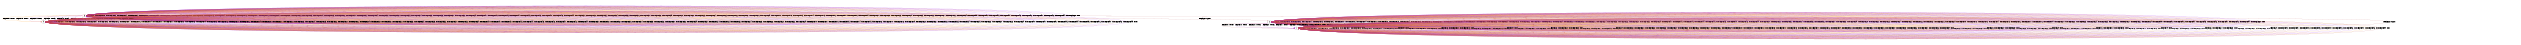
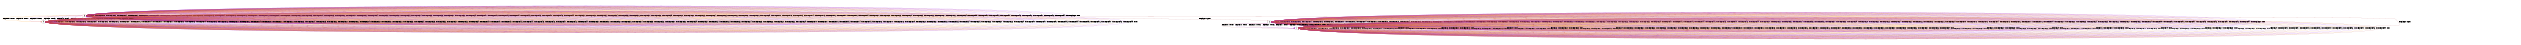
  digraph {
    edge [arrowhead=normal color=brown]
    3 [color=red]
    0
    2
    1
    3 -> 3 [label="IFRAME_0_1 / ONOK"]
    3 -> 3 [color=purple label="IFRAME_0_2 / ONOK"]
    3 -> 3 [arrowhead=dot label="IFRAME_0_3 / ONOK"]
    3 -> 3 [arrowhead=dot color=purple label="IFRAME_0_4 / ONOK"]
    3 -> 3 [color=darkorange label="IFRAME_0_5 / ONOK"]
    3 -> 3 [label="IFRAME_0_6 / ONOK"]
    3 -> 3 [label="IFRAME_0_7 / ONOK"]
    3 -> 3 [arrowhead=dot color=purple label="IFRAME_0_8 / ONOK"]
    3 -> 3 [arrowhead=dot color=darkorange label="IFRAME_0_9 / ONOK"]
    3 -> 3 [arrowhead=dot color=purple label="IFRAME_1_1 / ONOK"]
    3 -> 3 [arrowhead=dot label="IFRAME_1_2 / ONOK"]
    3 -> 3 [color=darkorange label="IFRAME_1_3 / ONOK"]
    3 -> 3 [arrowhead=dot color=darkorange label="IFRAME_1_4 / ONOK"]
    3 -> 3 [color=darkorange label="IFRAME_1_5 / ONOK"]
    3 -> 3 [color=purple label="IFRAME_1_6 / ONOK"]
    3 -> 3 [color=darkorange label="IFRAME_1_7 / ONOK"]
    3 -> 3 [arrowhead=dot color=purple label="IFRAME_1_8 / ONOK"]
    3 -> 3 [arrowhead=dot color=purple label="IFRAME_1_9 / ONOK"]
    3 -> 3 [arrowhead=dot color=purple label="IFRAME_2_1 / ONOK"]
    3 -> 3 [arrowhead=dot color=purple label="IFRAME_2_2 / ONOK"]
    3 -> 3 [color=purple label="IFRAME_2_3 / ONOK"]
    3 -> 3 [arrowhead=dot label="IFRAME_2_4 / ONOK"]
    3 -> 3 [arrowhead=dot color=darkorange label="IFRAME_2_5 / ONOK"]
    3 -> 3 [arrowhead=dot label="IFRAME_2_6 / ONOK"]
    3 -> 3 [arrowhead=dot color=purple label="IFRAME_2_7 / ONOK"]
    3 -> 3 [arrowhead=dot color=darkorange label="IFRAME_2_8 / ONOK"]
    3 -> 3 [color=purple label="IFRAME_2_9 / ONOK"]
    3 -> 3 [arrowhead=dot color=darkorange label="IFRAME_3_1 / ONOK"]
    3 -> 3 [color=purple label="IFRAME_3_2 / ONOK"]
    3 -> 3 [arrowhead=dot color=darkorange label="IFRAME_3_3 / ONOK"]
    3 -> 3 [arrowhead=dot label="IFRAME_3_4 / ONOK"]
    3 -> 3 [color=purple label="IFRAME_3_5 / ONOK"]
    3 -> 3 [color=darkorange label="IFRAME_3_6 / ONOK"]
    3 -> 3 [arrowhead=dot color=purple label="IFRAME_3_7 / ONOK"]
    3 -> 3 [arrowhead=dot color=darkorange label="IFRAME_3_8 / ONOK"]
    3 -> 3 [arrowhead=dot color=purple label="IFRAME_3_9 / ONOK"]
    3 -> 3 [arrowhead=dot color=darkorange label="IFRAME_4_1 / ONOK"]
    3 -> 3 [label="IFRAME_4_2 / ONOK"]
    3 -> 3 [arrowhead=dot color=darkorange label="IFRAME_4_3 / ONOK"]
    3 -> 3 [color=purple label="IFRAME_4_4 / ONOK"]
    3 -> 3 [arrowhead=dot color=darkorange label="IFRAME_4_5 / ONOK"]
    3 -> 3 [label="IFRAME_4_6 / ONOK"]
    3 -> 3 [color=purple label="IFRAME_4_7 / ONOK"]
    3 -> 3 [arrowhead=dot color=darkorange label="IFRAME_4_8 / ONOK"]
    3 -> 3 [color=purple label="IFRAME_4_9 / ONOK"]
    3 -> 3 [color=darkorange label="IFRAME_5_1 / ONOK"]
    3 -> 3 [arrowhead=dot label="IFRAME_5_2 / ONOK"]
    3 -> 3 [arrowhead=dot color=darkorange label="IFRAME_5_3 / ONOK"]
    3 -> 3 [arrowhead=dot label="IFRAME_5_4 / ONOK"]
    3 -> 3 [color=darkorange label="IFRAME_5_5 / ONOK"]
    3 -> 3 [color=purple label="IFRAME_5_6 / ONOK"]
    3 -> 3 [arrowhead=dot color=darkorange label="IFRAME_5_7 / ONOK"]
    3 -> 3 [color=purple label="IFRAME_5_8 / ONOK"]
    3 -> 3 [label="IFRAME_5_9 / ONOK"]
    3 -> 3 [color=darkorange label="IFRAME_6_1 / ONOK"]
    3 -> 3 [label="IFRAME_6_2 / ONOK"]
    3 -> 3 [color=purple label="IFRAME_6_3 / ONOK"]
    3 -> 3 [arrowhead=dot color=darkorange label="IFRAME_6_4 / ONOK"]
    3 -> 3 [color=darkorange label="IFRAME_6_5 / ONOK"]
    3 -> 3 [color=darkorange label="IFRAME_6_6 / ONOK"]
    3 -> 3 [arrowhead=dot color=darkorange label="IFRAME_6_7 / ONOK"]
    3 -> 3 [arrowhead=dot color=purple label="IFRAME_6_8 / ONOK"]
    3 -> 3 [color=darkorange label="IFRAME_6_9 / ONOK"]
    3 -> 3 [color=purple label="IFRAME_7_1 / ONOK"]
    3 -> 3 [arrowhead=dot label="IFRAME_7_2 / ONOK"]
    3 -> 3 [label="IFRAME_7_3 / ONOK"]
    3 -> 3 [arrowhead=dot label="IFRAME_7_4 / ONOK"]
    3 -> 3 [label="IFRAME_7_5 / ONOK"]
    3 -> 3 [arrowhead=dot color=purple label="IFRAME_7_6 / ONOK"]
    3 -> 3 [label="IFRAME_7_7 / ONOK"]
    3 -> 3 [color=darkorange label="IFRAME_7_8 / ONOK"]
    3 -> 3 [color=purple label="IFRAME_7_9 / ONOK"]
    3 -> 3 [arrowhead=dot label="IFRAME_8_1 / ONOK"]
    3 -> 3 [arrowhead=dot label="IFRAME_8_2 / ONOK"]
    3 -> 3 [color=darkorange label="IFRAME_8_3 / ONOK"]
    3 -> 3 [arrowhead=dot label="IFRAME_8_4 / ONOK"]
    3 -> 3 [arrowhead=dot color=purple label="IFRAME_8_5 / ONOK"]
    3 -> 3 [arrowhead=dot label="IFRAME_8_6 / ONOK"]
    3 -> 3 [label="IFRAME_8_7 / ONOK"]
    3 -> 3 [arrowhead=dot label="IFRAME_8_8 / ONOK"]
    3 -> 3 [arrowhead=dot label="IFRAME_8_9 / ONOK"]
    3 -> 3 [color=darkorange label="IFRAME_9_1 / ONOK"]
    3 -> 3 [arrowhead=dot label="IFRAME_9_2 / ONOK"]
    3 -> 3 [color=purple label="IFRAME_9_3 / ONOK"]
    3 -> 3 [arrowhead=dot color=purple label="IFRAME_9_4 / ONOK"]
    3 -> 3 [arrowhead=dot color=darkorange label="IFRAME_9_5 / ONOK"]
    3 -> 3 [arrowhead=dot color=purple label="IFRAME_9_6 / ONOK"]
    3 -> 3 [arrowhead=dot color=purple label="IFRAME_9_7 / ONOK"]
    3 -> 3 [label="IFRAME_9_8 / ONOK"]
    3 -> 3 [color=purple label="IFRAME_9_9 / ONOK"]
    3 -> 3 [color=purple label="IPLEASEACK / ONOK"]
    3 -> 0 [color=darkorange label="IFRAME_0_0 / OOUT_0"]
    3 -> 0 [arrowhead=dot color=darkorange label="IFRAME_1_0 / OOUT_1"]
    3 -> 0 [color=purple label="IFRAME_2_0 / OOUT_2"]
    3 -> 0 [label="IFRAME_3_0 / OOUT_3"]
    3 -> 0 [color=purple label="IFRAME_4_0 / OOUT_4"]
    3 -> 0 [arrowhead=dot color=purple label="IFRAME_5_0 / OOUT_5"]
    3 -> 0 [color=purple label="IFRAME_6_0 / OOUT_6"]
    3 -> 0 [arrowhead=dot color=darkorange label="IFRAME_7_0 / OOUT_7"]
    3 -> 0 [arrowhead=dot label="IFRAME_8_0 / OOUT_8"]
    3 -> 0 [label="IFRAME_9_0 / OOUT_9"]
    3 -> 2 [label="IPLEASEACK / OACK_0"]
    0 -> 0 [color=purple label="IFRAME_0_0 / ONOK"]
    0 -> 0 [arrowhead=dot color=purple label="IFRAME_0_1 / ONOK"]
    0 -> 0 [color=darkorange label="IFRAME_0_2 / ONOK"]
    0 -> 0 [arrowhead=dot color=purple label="IFRAME_0_3 / ONOK"]
    0 -> 0 [arrowhead=dot label="IFRAME_0_4 / ONOK"]
    0 -> 0 [label="IFRAME_0_5 / ONOK"]
    0 -> 0 [color=darkorange label="IFRAME_0_6 / ONOK"]
    0 -> 0 [arrowhead=dot color=purple label="IFRAME_0_7 / ONOK"]
    0 -> 0 [arrowhead=dot label="IFRAME_0_8 / ONOK"]
    0 -> 0 [arrowhead=dot color=darkorange label="IFRAME_0_9 / ONOK"]
    0 -> 0 [arrowhead=dot color=darkorange label="IFRAME_1_0 / ONOK"]
    0 -> 0 [arrowhead=dot color=darkorange label="IFRAME_1_1 / ONOK"]
    0 -> 0 [arrowhead=dot color=darkorange label="IFRAME_1_2 / ONOK"]
    0 -> 0 [label="IFRAME_1_3 / ONOK"]
    0 -> 0 [color=purple label="IFRAME_1_4 / ONOK"]
    0 -> 0 [arrowhead=dot label="IFRAME_1_5 / ONOK"]
    0 -> 0 [color=purple label="IFRAME_1_6 / ONOK"]
    0 -> 0 [arrowhead=dot color=purple label="IFRAME_1_7 / ONOK"]
    0 -> 0 [color=purple label="IFRAME_1_8 / ONOK"]
    0 -> 0 [arrowhead=dot color=purple label="IFRAME_1_9 / ONOK"]
    0 -> 0 [label="IFRAME_2_0 / ONOK"]
    0 -> 0 [color=purple label="IFRAME_2_1 / ONOK"]
    0 -> 0 [arrowhead=dot color=darkorange label="IFRAME_2_2 / ONOK"]
    0 -> 0 [arrowhead=dot label="IFRAME_2_3 / ONOK"]
    0 -> 0 [color=purple label="IFRAME_2_4 / ONOK"]
    0 -> 0 [color=purple label="IFRAME_2_5 / ONOK"]
    0 -> 0 [color=purple label="IFRAME_2_6 / ONOK"]
    0 -> 0 [label="IFRAME_2_7 / ONOK"]
    0 -> 0 [label="IFRAME_2_8 / ONOK"]
    0 -> 0 [color=darkorange label="IFRAME_2_9 / ONOK"]
    0 -> 0 [label="IFRAME_3_0 / ONOK"]
    0 -> 0 [arrowhead=dot color=darkorange label="IFRAME_3_1 / ONOK"]
    0 -> 0 [label="IFRAME_3_2 / ONOK"]
    0 -> 0 [arrowhead=dot color=darkorange label="IFRAME_3_3 / ONOK"]
    0 -> 0 [label="IFRAME_3_4 / ONOK"]
    0 -> 0 [arrowhead=dot color=purple label="IFRAME_3_5 / ONOK"]
    0 -> 0 [color=purple label="IFRAME_3_6 / ONOK"]
    0 -> 0 [arrowhead=dot label="IFRAME_3_7 / ONOK"]
    0 -> 0 [arrowhead=dot label="IFRAME_3_8 / ONOK"]
    0 -> 0 [color=darkorange label="IFRAME_3_9 / ONOK"]
    0 -> 0 [label="IFRAME_4_0 / ONOK"]
    0 -> 0 [color=darkorange label="IFRAME_4_1 / ONOK"]
    0 -> 0 [arrowhead=dot color=purple label="IFRAME_4_2 / ONOK"]
    0 -> 0 [color=darkorange label="IFRAME_4_3 / ONOK"]
    0 -> 0 [label="IFRAME_4_4 / ONOK"]
    0 -> 0 [arrowhead=dot color=purple label="IFRAME_4_5 / ONOK"]
    0 -> 0 [arrowhead=dot label="IFRAME_4_6 / ONOK"]
    0 -> 0 [arrowhead=dot label="IFRAME_4_7 / ONOK"]
    0 -> 0 [arrowhead=dot label="IFRAME_4_8 / ONOK"]
    0 -> 0 [arrowhead=dot color=darkorange label="IFRAME_4_9 / ONOK"]
    0 -> 0 [color=purple label="IFRAME_5_0 / ONOK"]
    0 -> 0 [arrowhead=dot label="IFRAME_5_1 / ONOK"]
    0 -> 0 [arrowhead=dot label="IFRAME_5_2 / ONOK"]
    0 -> 0 [color=purple label="IFRAME_5_3 / ONOK"]
    0 -> 0 [label="IFRAME_5_4 / ONOK"]
    0 -> 0 [arrowhead=dot color=darkorange label="IFRAME_5_5 / ONOK"]
    0 -> 0 [label="IFRAME_5_6 / ONOK"]
    0 -> 0 [arrowhead=dot color=purple label="IFRAME_5_7 / ONOK"]
    0 -> 0 [arrowhead=dot color=purple label="IFRAME_5_8 / ONOK"]
    0 -> 0 [color=purple label="IFRAME_5_9 / ONOK"]
    0 -> 0 [label="IFRAME_6_0 / ONOK"]
    0 -> 0 [label="IFRAME_6_1 / ONOK"]
    0 -> 0 [arrowhead=dot color=purple label="IFRAME_6_2 / ONOK"]
    0 -> 0 [label="IFRAME_6_3 / ONOK"]
    0 -> 0 [arrowhead=dot label="IFRAME_6_4 / ONOK"]
    0 -> 0 [arrowhead=dot label="IFRAME_6_5 / ONOK"]
    0 -> 0 [color=darkorange label="IFRAME_6_6 / ONOK"]
    0 -> 0 [arrowhead=dot color=darkorange label="IFRAME_6_7 / ONOK"]
    0 -> 0 [arrowhead=dot label="IFRAME_6_8 / ONOK"]
    0 -> 0 [arrowhead=dot color=purple label="IFRAME_6_9 / ONOK"]
    0 -> 0 [arrowhead=dot color=purple label="IFRAME_7_0 / ONOK"]
    0 -> 0 [label="IFRAME_7_1 / ONOK"]
    0 -> 0 [color=darkorange label="IFRAME_7_2 / ONOK"]
    0 -> 0 [label="IFRAME_7_3 / ONOK"]
    0 -> 0 [label="IFRAME_7_4 / ONOK"]
    0 -> 0 [arrowhead=dot color=darkorange label="IFRAME_7_5 / ONOK"]
    0 -> 0 [arrowhead=dot label="IFRAME_7_6 / ONOK"]
    0 -> 0 [arrowhead=dot color=purple label="IFRAME_7_7 / ONOK"]
    0 -> 0 [color=darkorange label="IFRAME_7_8 / ONOK"]
    0 -> 0 [color=purple label="IFRAME_7_9 / ONOK"]
    0 -> 0 [color=darkorange label="IFRAME_8_0 / ONOK"]
    0 -> 0 [color=darkorange label="IFRAME_8_1 / ONOK"]
    0 -> 0 [arrowhead=dot color=darkorange label="IFRAME_8_2 / ONOK"]
    0 -> 0 [arrowhead=dot color=purple label="IFRAME_8_3 / ONOK"]
    0 -> 0 [label="IFRAME_8_4 / ONOK"]
    0 -> 0 [label="IFRAME_8_5 / ONOK"]
    0 -> 0 [color=darkorange label="IFRAME_8_6 / ONOK"]
    0 -> 0 [color=darkorange label="IFRAME_8_7 / ONOK"]
    0 -> 0 [arrowhead=dot label="IFRAME_8_8 / ONOK"]
    0 -> 0 [color=darkorange label="IFRAME_8_9 / ONOK"]
    0 -> 0 [label="IFRAME_9_0 / ONOK"]
    0 -> 0 [arrowhead=dot color=purple label="IFRAME_9_1 / ONOK"]
    0 -> 0 [arrowhead=dot color=purple label="IFRAME_9_2 / ONOK"]
    0 -> 0 [arrowhead=dot color=darkorange label="IFRAME_9_3 / ONOK"]
    0 -> 0 [label="IFRAME_9_4 / ONOK"]
    0 -> 0 [arrowhead=dot label="IFRAME_9_5 / ONOK"]
    0 -> 0 [color=darkorange label="IFRAME_9_6 / ONOK"]
    0 -> 0 [arrowhead=dot color=purple label="IFRAME_9_7 / ONOK"]
    0 -> 0 [arrowhead=dot label="IFRAME_9_8 / ONOK"]
    0 -> 0 [color=purple label="IFRAME_9_9 / ONOK"]
    2 -> 2 [color=purple label="IFRAME_0_0 / ONOK"]
    2 -> 2 [color=darkorange label="IFRAME_0_2 / ONOK"]
    2 -> 2 [label="IFRAME_0_3 / ONOK"]
    2 -> 2 [color=purple label="IFRAME_0_4 / ONOK"]
    2 -> 2 [arrowhead=dot color=purple label="IFRAME_0_5 / ONOK"]
    2 -> 2 [color=purple label="IFRAME_0_6 / ONOK"]
    2 -> 2 [color=darkorange label="IFRAME_0_7 / ONOK"]
    2 -> 2 [color=purple label="IFRAME_0_8 / ONOK"]
    2 -> 2 [label="IFRAME_0_9 / ONOK"]
    2 -> 2 [arrowhead=dot color=purple label="IFRAME_1_0 / ONOK"]
    2 -> 2 [label="IFRAME_1_2 / ONOK"]
    2 -> 2 [label="IFRAME_1_3 / ONOK"]
    2 -> 2 [arrowhead=dot color=purple label="IFRAME_1_4 / ONOK"]
    2 -> 2 [color=darkorange label="IFRAME_1_5 / ONOK"]
    2 -> 2 [color=darkorange label="IFRAME_1_6 / ONOK"]
    2 -> 2 [arrowhead=dot color=darkorange label="IFRAME_1_7 / ONOK"]
    2 -> 2 [label="IFRAME_1_8 / ONOK"]
    2 -> 2 [arrowhead=dot label="IFRAME_1_9 / ONOK"]
    2 -> 2 [color=purple label="IFRAME_2_0 / ONOK"]
    2 -> 2 [label="IFRAME_2_2 / ONOK"]
    2 -> 2 [label="IFRAME_2_3 / ONOK"]
    2 -> 2 [arrowhead=dot color=darkorange label="IFRAME_2_4 / ONOK"]
    2 -> 2 [arrowhead=dot color=darkorange label="IFRAME_2_5 / ONOK"]
    2 -> 2 [color=darkorange label="IFRAME_2_6 / ONOK"]
    2 -> 2 [color=purple label="IFRAME_2_7 / ONOK"]
    2 -> 2 [arrowhead=dot color=purple label="IFRAME_2_8 / ONOK"]
    2 -> 2 [color=purple label="IFRAME_2_9 / ONOK"]
    2 -> 2 [arrowhead=dot color=darkorange label="IFRAME_3_0 / ONOK"]
    2 -> 2 [arrowhead=dot label="IFRAME_3_2 / ONOK"]
    2 -> 2 [label="IFRAME_3_3 / ONOK"]
    2 -> 2 [arrowhead=dot color=darkorange label="IFRAME_3_4 / ONOK"]
    2 -> 2 [label="IFRAME_3_5 / ONOK"]
    2 -> 2 [arrowhead=dot label="IFRAME_3_6 / ONOK"]
    2 -> 2 [arrowhead=dot color=purple label="IFRAME_3_7 / ONOK"]
    2 -> 2 [color=darkorange label="IFRAME_3_8 / ONOK"]
    2 -> 2 [color=darkorange label="IFRAME_3_9 / ONOK"]
    2 -> 2 [arrowhead=dot color=darkorange label="IFRAME_4_0 / ONOK"]
    2 -> 2 [arrowhead=dot label="IFRAME_4_2 / ONOK"]
    2 -> 2 [arrowhead=dot color=darkorange label="IFRAME_4_3 / ONOK"]
    2 -> 2 [color=darkorange label="IFRAME_4_4 / ONOK"]
    2 -> 2 [arrowhead=dot label="IFRAME_4_5 / ONOK"]
    2 -> 2 [arrowhead=dot label="IFRAME_4_6 / ONOK"]
    2 -> 2 [label="IFRAME_4_7 / ONOK"]
    2 -> 2 [arrowhead=dot color=purple label="IFRAME_4_8 / ONOK"]
    2 -> 2 [label="IFRAME_4_9 / ONOK"]
    2 -> 2 [label="IFRAME_5_0 / ONOK"]
    2 -> 2 [color=darkorange label="IFRAME_5_2 / ONOK"]
    2 -> 2 [arrowhead=dot label="IFRAME_5_3 / ONOK"]
    2 -> 2 [color=purple label="IFRAME_5_4 / ONOK"]
    2 -> 2 [arrowhead=dot color=purple label="IFRAME_5_5 / ONOK"]
    2 -> 2 [label="IFRAME_5_6 / ONOK"]
    2 -> 2 [color=purple label="IFRAME_5_7 / ONOK"]
    2 -> 2 [label="IFRAME_5_8 / ONOK"]
    2 -> 2 [color=darkorange label="IFRAME_5_9 / ONOK"]
    2 -> 2 [color=darkorange label="IFRAME_6_0 / ONOK"]
    2 -> 2 [arrowhead=dot color=purple label="IFRAME_6_2 / ONOK"]
    2 -> 2 [label="IFRAME_6_3 / ONOK"]
    2 -> 2 [label="IFRAME_6_4 / ONOK"]
    2 -> 2 [color=purple label="IFRAME_6_5 / ONOK"]
    2 -> 2 [color=darkorange label="IFRAME_6_6 / ONOK"]
    2 -> 2 [color=purple label="IFRAME_6_7 / ONOK"]
    2 -> 2 [color=darkorange label="IFRAME_6_8 / ONOK"]
    2 -> 2 [color=darkorange label="IFRAME_6_9 / ONOK"]
    2 -> 2 [color=darkorange label="IFRAME_7_0 / ONOK"]
    2 -> 2 [arrowhead=dot color=darkorange label="IFRAME_7_2 / ONOK"]
    2 -> 2 [arrowhead=dot color=darkorange label="IFRAME_7_3 / ONOK"]
    2 -> 2 [color=purple label="IFRAME_7_4 / ONOK"]
    2 -> 2 [label="IFRAME_7_5 / ONOK"]
    2 -> 2 [arrowhead=dot color=darkorange label="IFRAME_7_6 / ONOK"]
    2 -> 2 [arrowhead=dot label="IFRAME_7_7 / ONOK"]
    2 -> 2 [arrowhead=dot label="IFRAME_7_8 / ONOK"]
    2 -> 2 [color=darkorange label="IFRAME_7_9 / ONOK"]
    2 -> 2 [arrowhead=dot color=purple label="IFRAME_8_0 / ONOK"]
    2 -> 2 [arrowhead=dot color=darkorange label="IFRAME_8_2 / ONOK"]
    2 -> 2 [color=purple label="IFRAME_8_3 / ONOK"]
    2 -> 2 [arrowhead=dot color=purple label="IFRAME_8_4 / ONOK"]
    2 -> 2 [arrowhead=dot label="IFRAME_8_5 / ONOK"]
    2 -> 2 [arrowhead=dot label="IFRAME_8_6 / ONOK"]
    2 -> 2 [arrowhead=dot color=purple label="IFRAME_8_7 / ONOK"]
    2 -> 2 [color=darkorange label="IFRAME_8_8 / ONOK"]
    2 -> 2 [arrowhead=dot color=purple label="IFRAME_8_9 / ONOK"]
    2 -> 2 [color=darkorange label="IFRAME_9_0 / ONOK"]
    2 -> 2 [label="IFRAME_9_2 / ONOK"]
    2 -> 2 [arrowhead=dot color=purple label="IFRAME_9_3 / ONOK"]
    2 -> 2 [arrowhead=dot color=darkorange label="IFRAME_9_4 / ONOK"]
    2 -> 2 [label="IFRAME_9_5 / ONOK"]
    2 -> 2 [arrowhead=dot color=purple label="IFRAME_9_6 / ONOK"]
    2 -> 2 [arrowhead=dot color=purple label="IFRAME_9_7 / ONOK"]
    2 -> 2 [color=darkorange label="IFRAME_9_8 / ONOK"]
    2 -> 2 [arrowhead=dot color=purple label="IFRAME_9_9 / ONOK"]
    2 -> 2 [arrowhead=dot color=purple label="IPLEASEACK / ONOK"]
    2 -> 1 [label="IFRAME_0_1 / OOUT_0"]
    2 -> 1 [arrowhead=dot color=purple label="IFRAME_1_1 / OOUT_1"]
    2 -> 1 [arrowhead=dot label="IFRAME_2_1 / OOUT_2"]
    2 -> 1 [arrowhead=dot color=purple label="IFRAME_3_1 / OOUT_3"]
    2 -> 1 [arrowhead=dot color=purple label="IFRAME_4_1 / OOUT_4"]
    2 -> 1 [arrowhead=dot color=purple label="IFRAME_5_1 / OOUT_5"]
    2 -> 1 [color=purple label="IFRAME_6_1 / OOUT_6"]
    2 -> 1 [label="IFRAME_7_1 / OOUT_7"]
    2 -> 1 [color=darkorange label="IFRAME_8_1 / OOUT_8"]
    2 -> 1 [label="IFRAME_9_1 / OOUT_9"]
-   3 -> 1 [arrowhead=dot label="IPLEASEACK / OACK_1"]
+   1 -> 3 [arrowhead=dot label="IPLEASEACK / OACK_1"]
    1 -> 1 [arrowhead=dot color=darkorange label="IFRAME_0_0 / ONOK"]
    1 -> 1 [arrowhead=dot color=darkorange label="IFRAME_0_1 / ONOK"]
    1 -> 1 [color=purple label="IFRAME_0_2 / ONOK"]
    1 -> 1 [arrowhead=dot color=darkorange label="IFRAME_0_3 / ONOK"]
    1 -> 1 [color=darkorange label="IFRAME_0_4 / ONOK"]
    1 -> 1 [arrowhead=dot color=purple label="IFRAME_0_5 / ONOK"]
    1 -> 1 [arrowhead=dot label="IFRAME_0_6 / ONOK"]
    1 -> 1 [label="IFRAME_0_7 / ONOK"]
    1 -> 1 [arrowhead=dot label="IFRAME_0_8 / ONOK"]
    1 -> 1 [arrowhead=dot label="IFRAME_0_9 / ONOK"]
    1 -> 1 [color=darkorange label="IFRAME_1_0 / ONOK"]
    1 -> 1 [arrowhead=dot label="IFRAME_1_1 / ONOK"]
    1 -> 1 [arrowhead=dot label="IFRAME_1_2 / ONOK"]
    1 -> 1 [arrowhead=dot color=darkorange label="IFRAME_1_3 / ONOK"]
    1 -> 1 [color=purple label="IFRAME_1_4 / ONOK"]
    1 -> 1 [label="IFRAME_1_5 / ONOK"]
    1 -> 1 [color=darkorange label="IFRAME_1_6 / ONOK"]
    1 -> 1 [color=purple label="IFRAME_1_7 / ONOK"]
    1 -> 1 [color=purple label="IFRAME_1_8 / ONOK"]
    1 -> 1 [label="IFRAME_1_9 / ONOK"]
    1 -> 1 [color=purple label="IFRAME_2_0 / ONOK"]
    1 -> 1 [arrowhead=dot label="IFRAME_2_1 / ONOK"]
    1 -> 1 [arrowhead=dot color=purple label="IFRAME_2_2 / ONOK"]
    1 -> 1 [label="IFRAME_2_3 / ONOK"]
    1 -> 1 [arrowhead=dot color=purple label="IFRAME_2_4 / ONOK"]
    1 -> 1 [color=darkorange label="IFRAME_2_5 / ONOK"]
    1 -> 1 [label="IFRAME_2_6 / ONOK"]
    1 -> 1 [color=darkorange label="IFRAME_2_7 / ONOK"]
    1 -> 1 [arrowhead=dot color=darkorange label="IFRAME_2_8 / ONOK"]
    1 -> 1 [arrowhead=dot label="IFRAME_2_9 / ONOK"]
    1 -> 1 [color=darkorange label="IFRAME_3_0 / ONOK"]
    1 -> 1 [arrowhead=dot label="IFRAME_3_1 / ONOK"]
    1 -> 1 [arrowhead=dot label="IFRAME_3_2 / ONOK"]
    1 -> 1 [color=darkorange label="IFRAME_3_3 / ONOK"]
    1 -> 1 [arrowhead=dot color=purple label="IFRAME_3_4 / ONOK"]
    1 -> 1 [color=purple label="IFRAME_3_5 / ONOK"]
    1 -> 1 [label="IFRAME_3_6 / ONOK"]
    1 -> 1 [arrowhead=dot label="IFRAME_3_7 / ONOK"]
    1 -> 1 [arrowhead=dot color=darkorange label="IFRAME_3_8 / ONOK"]
    1 -> 1 [arrowhead=dot color=darkorange label="IFRAME_3_9 / ONOK"]
    1 -> 1 [arrowhead=dot color=purple label="IFRAME_4_0 / ONOK"]
    1 -> 1 [arrowhead=dot color=darkorange label="IFRAME_4_1 / ONOK"]
    1 -> 1 [color=purple label="IFRAME_4_2 / ONOK"]
    1 -> 1 [arrowhead=dot color=darkorange label="IFRAME_4_3 / ONOK"]
    1 -> 1 [label="IFRAME_4_4 / ONOK"]
    1 -> 1 [color=darkorange label="IFRAME_4_5 / ONOK"]
    1 -> 1 [label="IFRAME_4_6 / ONOK"]
    1 -> 1 [arrowhead=dot color=darkorange label="IFRAME_4_7 / ONOK"]
    1 -> 1 [label="IFRAME_4_8 / ONOK"]
    1 -> 1 [arrowhead=dot color=purple label="IFRAME_4_9 / ONOK"]
    1 -> 1 [color=darkorange label="IFRAME_5_0 / ONOK"]
    1 -> 1 [arrowhead=dot color=purple label="IFRAME_5_1 / ONOK"]
    1 -> 1 [arrowhead=dot color=darkorange label="IFRAME_5_2 / ONOK"]
    1 -> 1 [color=purple label="IFRAME_5_3 / ONOK"]
    1 -> 1 [arrowhead=dot label="IFRAME_5_4 / ONOK"]
    1 -> 1 [label="IFRAME_5_5 / ONOK"]
    1 -> 1 [arrowhead=dot color=darkorange label="IFRAME_5_6 / ONOK"]
    1 -> 1 [color=darkorange label="IFRAME_5_7 / ONOK"]
    1 -> 1 [arrowhead=dot color=darkorange label="IFRAME_5_8 / ONOK"]
    1 -> 1 [arrowhead=dot label="IFRAME_5_9 / ONOK"]
    1 -> 1 [label="IFRAME_6_0 / ONOK"]
    1 -> 1 [arrowhead=dot color=purple label="IFRAME_6_1 / ONOK"]
    1 -> 1 [color=darkorange label="IFRAME_6_2 / ONOK"]
    1 -> 1 [arrowhead=dot color=purple label="IFRAME_6_3 / ONOK"]
    1 -> 1 [arrowhead=dot color=darkorange label="IFRAME_6_4 / ONOK"]
    1 -> 1 [color=purple label="IFRAME_6_5 / ONOK"]
    1 -> 1 [color=purple label="IFRAME_6_6 / ONOK"]
    1 -> 1 [arrowhead=dot color=purple label="IFRAME_6_7 / ONOK"]
    1 -> 1 [arrowhead=dot color=purple label="IFRAME_6_8 / ONOK"]
    1 -> 1 [label="IFRAME_6_9 / ONOK"]
    1 -> 1 [arrowhead=dot label="IFRAME_7_0 / ONOK"]
    1 -> 1 [arrowhead=dot label="IFRAME_7_1 / ONOK"]
    1 -> 1 [color=purple label="IFRAME_7_2 / ONOK"]
    1 -> 1 [arrowhead=dot color=darkorange label="IFRAME_7_3 / ONOK"]
    1 -> 1 [arrowhead=dot label="IFRAME_7_4 / ONOK"]
    1 -> 1 [label="IFRAME_7_5 / ONOK"]
    1 -> 1 [arrowhead=dot label="IFRAME_7_6 / ONOK"]
    1 -> 1 [label="IFRAME_7_7 / ONOK"]
    1 -> 1 [arrowhead=dot color=purple label="IFRAME_7_8 / ONOK"]
    1 -> 1 [arrowhead=dot color=darkorange label="IFRAME_7_9 / ONOK"]
    1 -> 1 [arrowhead=dot label="IFRAME_8_0 / ONOK"]
    1 -> 1 [arrowhead=dot label="IFRAME_8_1 / ONOK"]
    1 -> 1 [arrowhead=dot color=purple label="IFRAME_8_2 / ONOK"]
    1 -> 1 [color=purple label="IFRAME_8_3 / ONOK"]
    1 -> 1 [color=darkorange label="IFRAME_8_4 / ONOK"]
    1 -> 1 [arrowhead=dot label="IFRAME_8_5 / ONOK"]
    1 -> 1 [color=purple label="IFRAME_8_6 / ONOK"]
    1 -> 1 [color=purple label="IFRAME_8_7 / ONOK"]
    1 -> 1 [color=darkorange label="IFRAME_8_8 / ONOK"]
    1 -> 1 [color=purple label="IFRAME_8_9 / ONOK"]
    1 -> 1 [arrowhead=dot label="IFRAME_9_0 / ONOK"]
    1 -> 1 [label="IFRAME_9_1 / ONOK"]
    1 -> 1 [arrowhead=dot label="IFRAME_9_2 / ONOK"]
    1 -> 1 [color=darkorange label="IFRAME_9_3 / ONOK"]
    1 -> 1 [arrowhead=dot color=purple label="IFRAME_9_4 / ONOK"]
    1 -> 1 [color=darkorange label="IFRAME_9_5 / ONOK"]
    1 -> 1 [arrowhead=dot color=purple label="IFRAME_9_6 / ONOK"]
    1 -> 1 [arrowhead=dot color=purple label="IFRAME_9_7 / ONOK"]
    1 -> 1 [arrowhead=dot color=darkorange label="IFRAME_9_8 / ONOK"]
    1 -> 1 [label="IFRAME_9_9 / ONOK"]
  }
